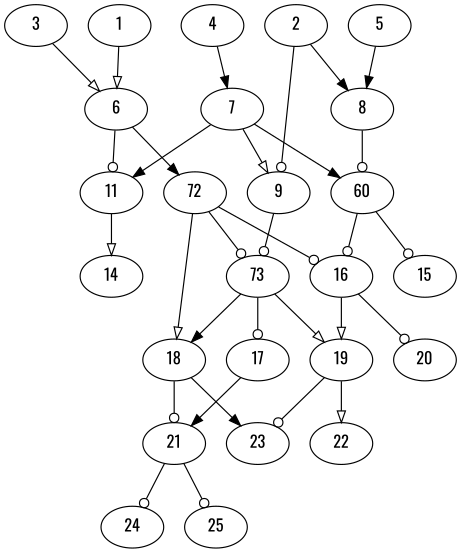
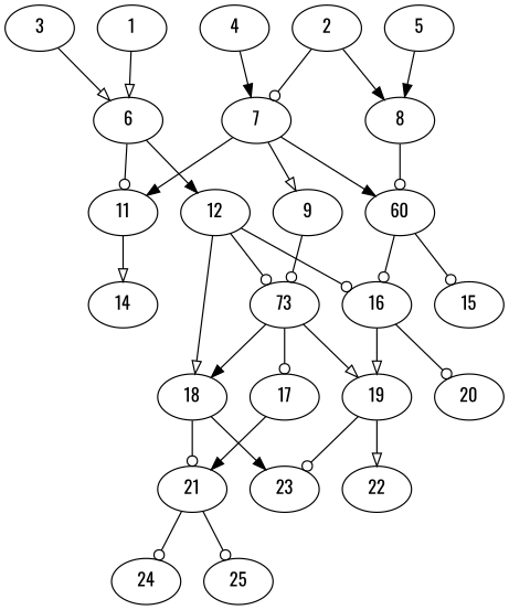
  digraph {
    fontname=Oswald
    node [alpha=0.18 fontname=Oswald]
    edge [arrowhead=odot fontname=Oswald]
    1 [alpha=0.08 expect_size=18991104]
    6 [alpha=0.10 expect_size=32047104]
    11 [alpha=0.05 expect_size=38900736]
-   12 [alpha=0.05 expect_size=11556864 label=72]
+   12 [alpha=0.05 expect_size=11556864]
    14 [expect_size=21912576]
    n6 [alpha=0.13 expect_size=12387328 label=73]
    16 [expect_size=19231744]
    18 [alpha=0.17 expect_size=36157440]
    2 [alpha=0.00 expect_size=32661504]
    7 [expect_size=20663296]
    8 [alpha=0.14 expect_size=46905344]
    9 [alpha=0.10 expect_size=43909120]
    n13 [alpha=0.14 expect_size=39298048 label=60]
    15 [alpha=0.19 expect_size=14333952]
    3 [alpha=0.04 expect_size=51932160]
    4 [alpha=0.17 expect_size=39623680]
    5 [alpha=0.02 expect_size=37738496]
    17 [alpha=0.06 expect_size=41812992]
    19 [alpha=0.16 expect_size=21352448]
    20 [alpha=0.07 expect_size=45425664]
    21 [alpha=0.04 expect_size=30854144]
    23 [alpha=0.01 expect_size=7536640]
    22 [alpha=0.13 expect_size=43572224]
    24 [alpha=0.04 expect_size=38792192]
    25 [alpha=0.01 expect_size=34524160]
    1 -> 6 [arrowhead=onormal]
    6 -> 11
    6 -> 12 [arrowhead=normal]
    11 -> 14 [arrowhead=onormal]
    12 -> n6
    12 -> 16
    12 -> 18 [arrowhead=onormal]
    n6 -> 18 [arrowhead=normal]
    n6 -> 17
    n6 -> 19 [arrowhead=onormal]
    16 -> 19 [arrowhead=onormal]
    16 -> 20
    18 -> 21
    18 -> 23 [arrowhead=normal]
-   2 -> 9
+   2 -> 7
    2 -> 8 [arrowhead=normal]
    7 -> 11 [arrowhead=normal]
    7 -> 9 [arrowhead=onormal]
    7 -> n13 [arrowhead=normal]
    8 -> n13
    9 -> n6
    n13 -> 16
    n13 -> 15
    3 -> 6 [arrowhead=onormal]
    4 -> 7 [arrowhead=normal]
    5 -> 8 [arrowhead=normal]
    17 -> 21 [arrowhead=normal]
    19 -> 23
    19 -> 22 [arrowhead=onormal]
    21 -> 24
    21 -> 25
  }
